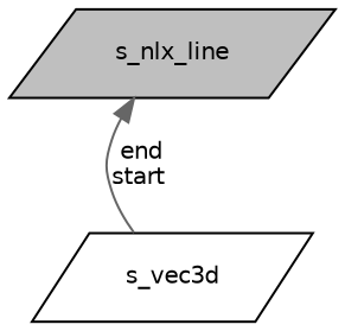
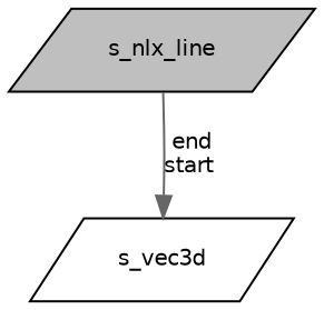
  digraph {
    node [color=black fontname=Helvetica fontsize=10 shape=parallelogram style=filled]
    n1 [fillcolor=grey75 fontcolor=black height=0.2 label=s_nlx_line width=0.4]
    n2 [fillcolor=white height=0.2 label=s_vec3d width=0.4]
-   n1 -> n2 [color=gray40 dir=back fontname=Helvetica fontsize=10 label=" end\nstart" labelfontname=Helvetica labelfontsize=10 style=solid]
+   n2 -> n1 [color=gray40 dir=back fontname=Helvetica fontsize=10 label=" end\nstart" labelfontname=Helvetica labelfontsize=10 style=solid]
  }
